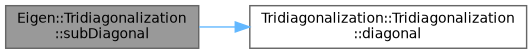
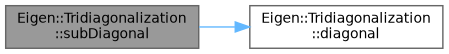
  digraph {
    rankdir=LR
    node [fontname=Helvetica fontsize=10 shape=box style=filled]
    n1 [color=gray40 fillcolor=grey60 fontcolor=black height=0.2 label="Eigen::Tridiagonalization\l::subDiagonal" width=0.4]
-   n2 [color=grey40 fillcolor=white height=0.2 label="Tridiagonalization::Tridiagonalization\l::diagonal" width=0.4]
+   n2 [color=grey40 fillcolor=white height=0.2 label="Eigen::Tridiagonalization\l::diagonal" width=0.4]
    n1 -> n2 [color=steelblue1 fontname=Helvetica fontsize=10 labelfontname=Helvetica labelfontsize=10 style=solid]
  }
